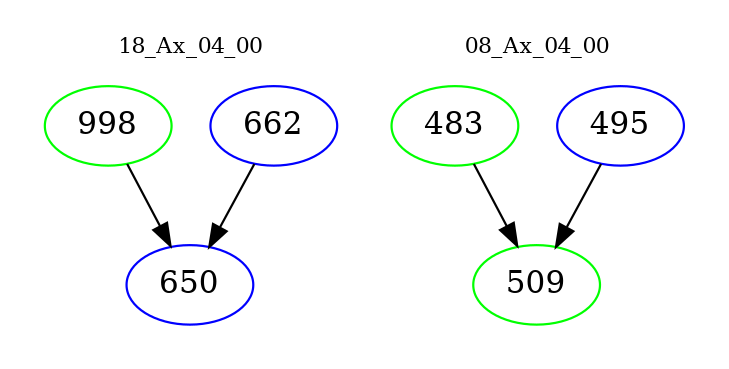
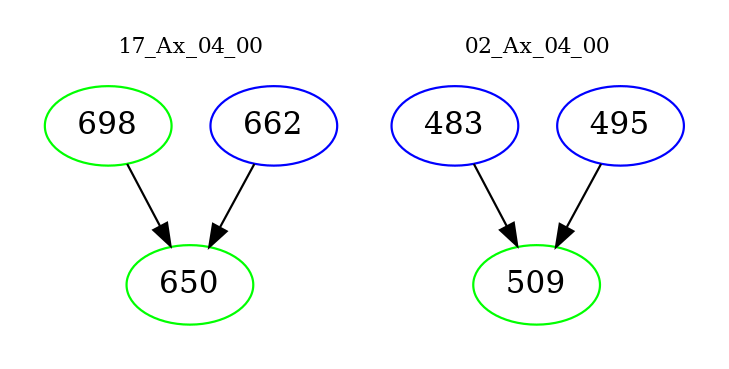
  digraph {
    node [color=green]
    edge [color=black]
    n1 [color=blue label=662]
-   n2 [color=blue label=650]
-   n3 [label=998]
+   n2 [label=650]
+   n3 [label=698]
    n4 [color=blue label=495]
-   n5 [label=483]
+   n5 [color=blue label=483]
    n6 [label=509]
    subgraph cluster_1 {
      color=white
      fontsize=10
-     label="18_Ax_04_00"
+     label="17_Ax_04_00"
      n1
      n2
      n3
    }
    subgraph cluster_2 {
      color=white
      fontsize=10
-     label="08_Ax_04_00"
+     label="02_Ax_04_00"
      n4
      n5
      n6
    }
    n1 -> n2
    n3 -> n2
    n4 -> n6
    n5 -> n6
  }
